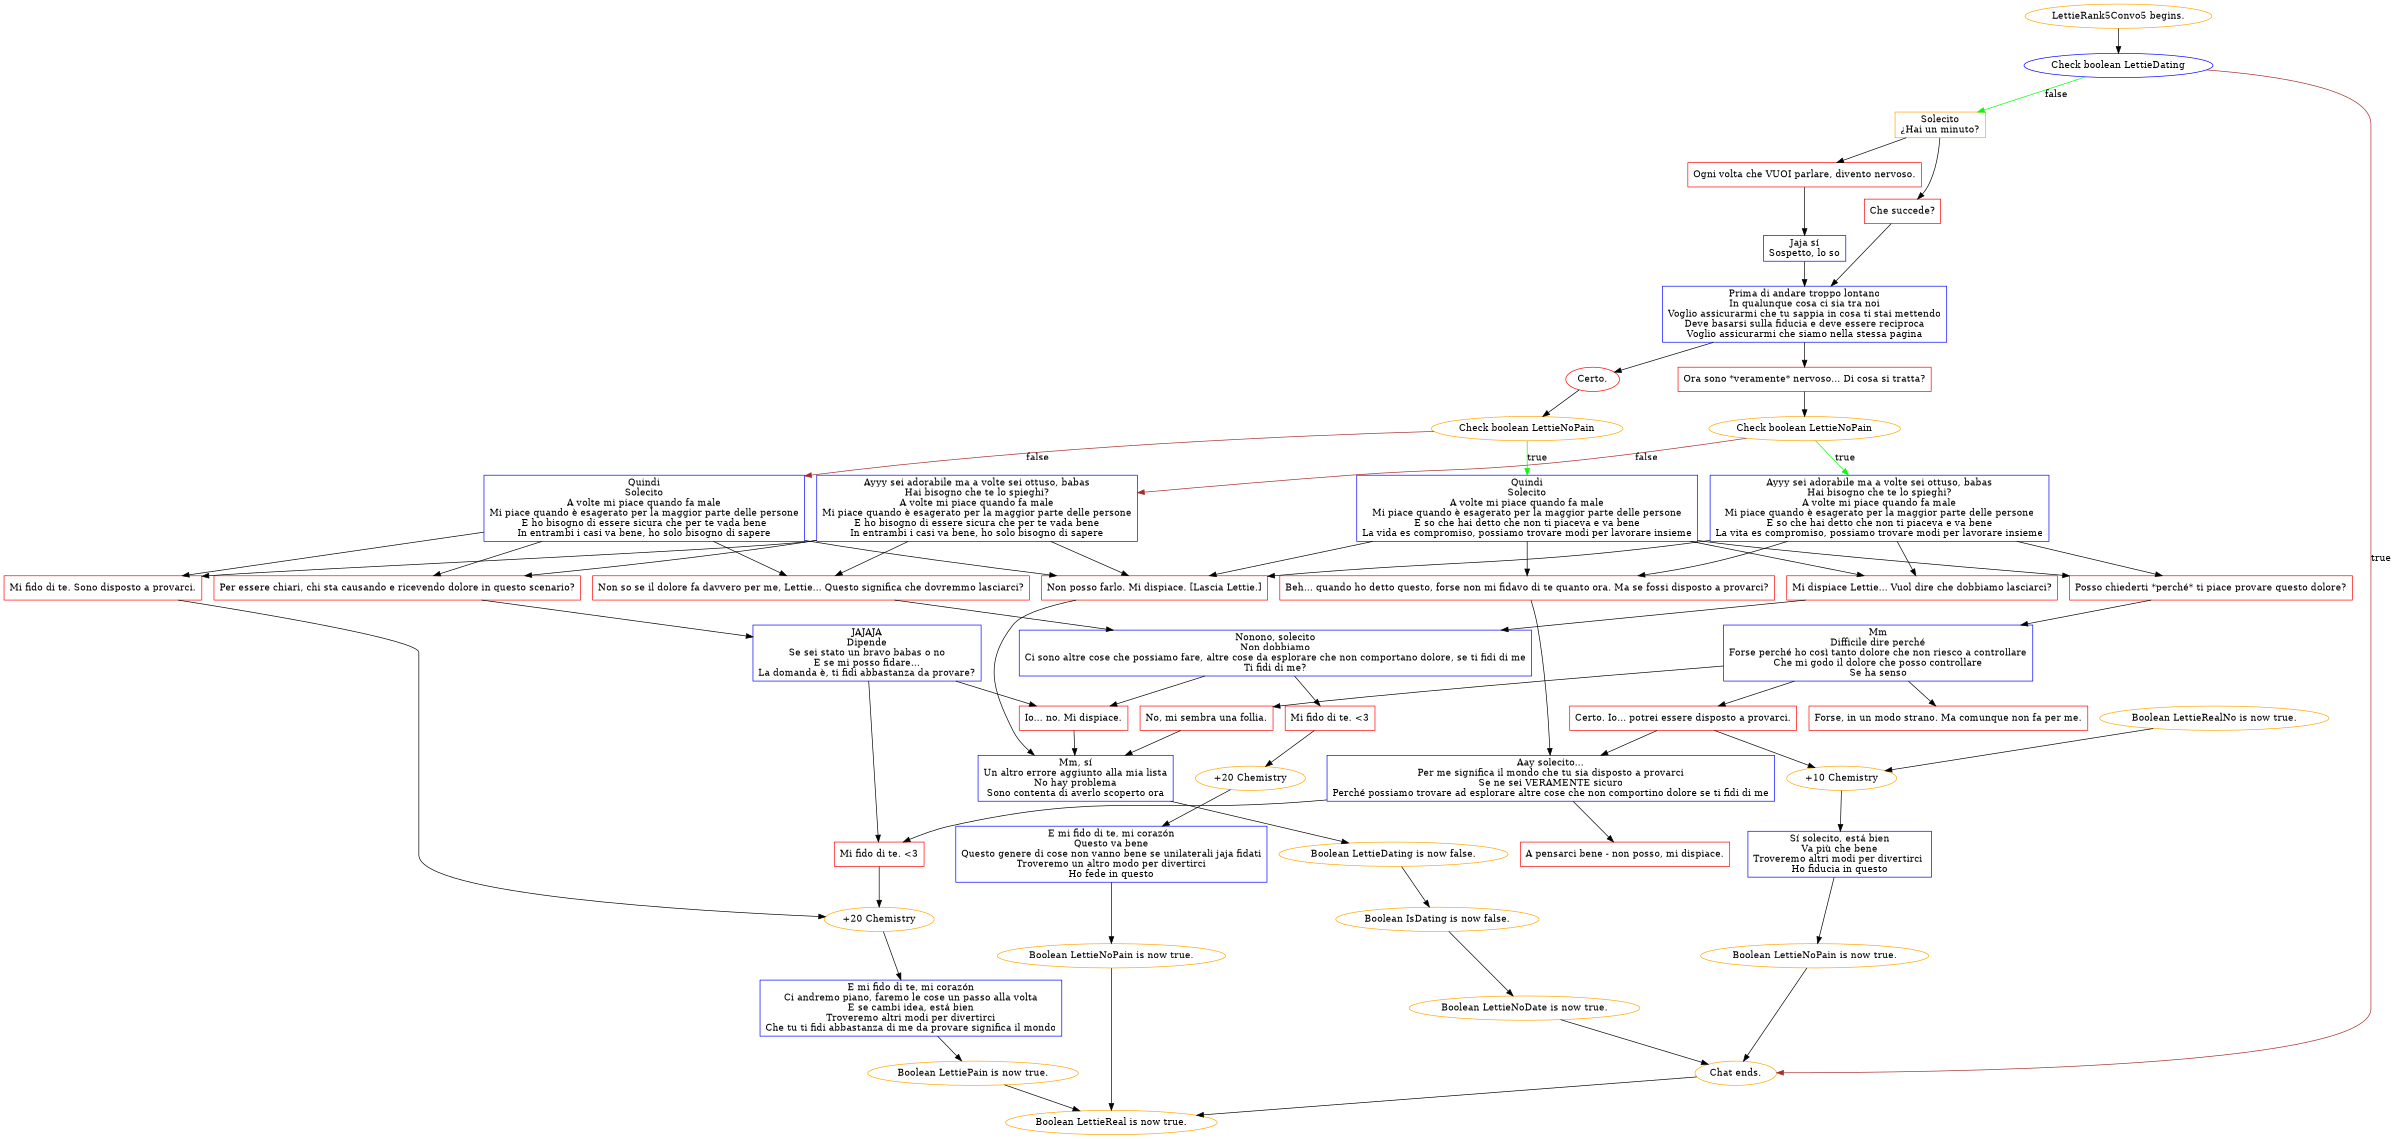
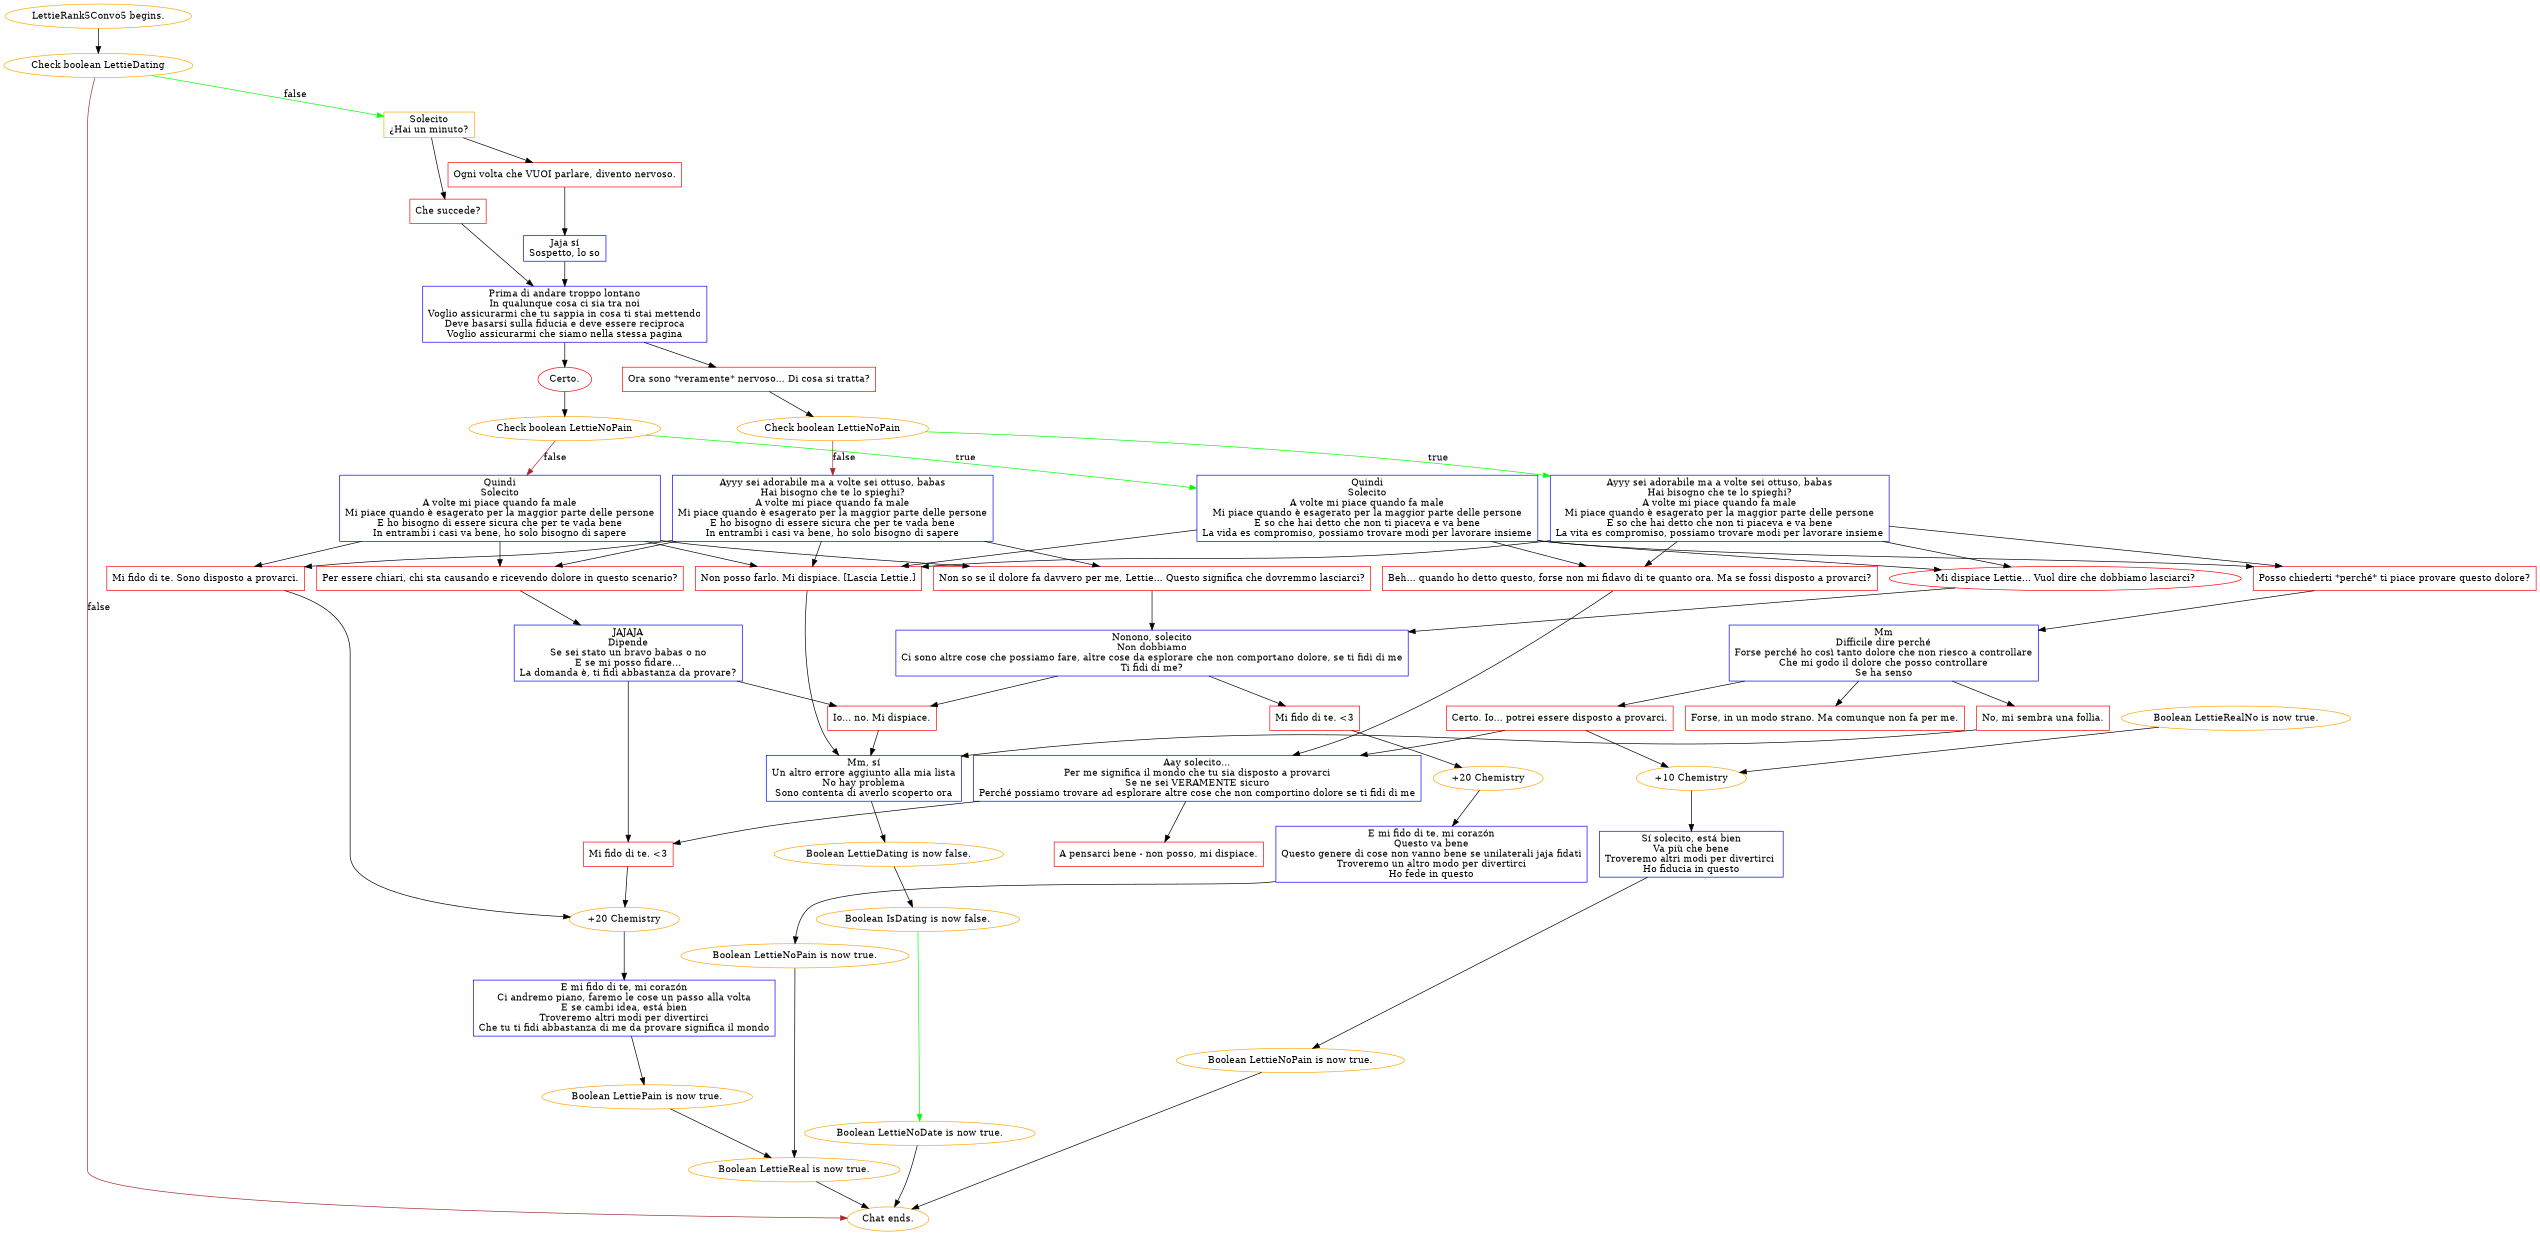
  digraph {
    fontname="DejaVu Serif"
    node [color=red fontname="DejaVu Serif" shape=box]
    edge [fontname="DejaVu Serif"]
    "LettieRank5Convo5 begins." [color=orange shape=""]
-   n2 [color=blue label="Check boolean LettieDating" shape=""]
+   n2 [color=orange label="Check boolean LettieDating" shape=""]
    n3 [color=orange label="Solecito\n¿Hai un minuto?"]
    "Chat ends." [color=orange shape=""]
    n5 [label="Che succede?"]
    n6 [label="Ogni volta che VUOI parlare, divento nervoso."]
    n7 [color=blue label="Prima di andare troppo lontano\nIn qualunque cosa ci sia tra noi\nVoglio assicurarmi che tu sappia in cosa ti stai mettendo\nDeve basarsi sulla fiducia e deve essere reciproca\nVoglio assicurarmi che siamo nella stessa pagina"]
    n8 [color=blue label="Jaja sí\nSospetto, lo so"]
    n9 [label="Certo." shape=ellipse]
    n10 [label="Ora sono *veramente* nervoso... Di cosa si tratta?"]
    n11 [color=orange label="Check boolean LettieNoPain" shape=""]
    n12 [color=orange label="Check boolean LettieNoPain" shape=""]
    n13 [color=blue label="Quindi\nSolecito\nA volte mi piace quando fa male\nMi piace quando è esagerato per la maggior parte delle persone\nE so che hai detto che non ti piaceva e va bene\nLa vida es compromiso, possiamo trovare modi per lavorare insieme"]
    n14 [color=blue label="Quindi\nSolecito\nA volte mi piace quando fa male\nMi piace quando è esagerato per la maggior parte delle persone\nE ho bisogno di essere sicura che per te vada bene\nIn entrambi i casi va bene, ho solo bisogno di sapere"]
    n15 [color=blue label="Ayyy sei adorabile ma a volte sei ottuso, babas\nHai bisogno che te lo spieghi?\nA volte mi piace quando fa male\nMi piace quando è esagerato per la maggior parte delle persone\nE so che hai detto che non ti piaceva e va bene\nLa vita es compromiso, possiamo trovare modi per lavorare insieme"]
    n16 [color=blue label="Ayyy sei adorabile ma a volte sei ottuso, babas\nHai bisogno che te lo spieghi?\nA volte mi piace quando fa male\nMi piace quando è esagerato per la maggior parte delle persone\nE ho bisogno di essere sicura che per te vada bene\nIn entrambi i casi va bene, ho solo bisogno di sapere"]
-   n17 [label="Mi dispiace Lettie... Vuol dire che dobbiamo lasciarci?"]
+   n17 [label="Mi dispiace Lettie... Vuol dire che dobbiamo lasciarci?" shape=ellipse]
    n18 [label="Beh... quando ho detto questo, forse non mi fidavo di te quanto ora. Ma se fossi disposto a provarci?"]
    n19 [label="Posso chiederti *perché* ti piace provare questo dolore?"]
    n20 [label="Non posso farlo. Mi dispiace. [Lascia Lettie.]"]
    n21 [label="Per essere chiari, chi sta causando e ricevendo dolore in questo scenario?"]
    n22 [label="Mi fido di te. Sono disposto a provarci."]
    n23 [label="Non so se il dolore fa davvero per me, Lettie... Questo significa che dovremmo lasciarci?"]
    n24 [color=blue label="Nonono, solecito\nNon dobbiamo\nCi sono altre cose che possiamo fare, altre cose da esplorare che non comportano dolore, se ti fidi di me\nTi fidi di me?"]
    n25 [color=blue label="Aay solecito...\nPer me significa il mondo che tu sia disposto a provarci\nSe ne sei VERAMENTE sicuro\nPerché possiamo trovare ad esplorare altre cose che non comportino dolore se ti fidi di me"]
    n26 [color=blue label="Mm\nDifficile dire perché\nForse perché ho così tanto dolore che non riesco a controllare\nChe mi godo il dolore che posso controllare\nSe ha senso"]
    n27 [color=blue label="Mm, sí\nUn altro errore aggiunto alla mia lista\nNo hay problema\nSono contenta di averlo scoperto ora"]
    n28 [color=blue label="JAJAJA\nDipende\nSe sei stato un bravo babas o no\nE se mi posso fidare...\nLa domanda è, ti fidi abbastanza da provare?"]
    n29 [color=orange label="+20 Chemistry" shape=""]
    n30 [label="Mi fido di te. <3"]
    n31 [label="Io... no. Mi dispiace."]
    n32 [label="Mi fido di te. <3"]
    n33 [label="A pensarci bene - non posso, mi dispiace."]
    n34 [label="Certo. Io... potrei essere disposto a provarci."]
    n35 [label="Forse, in un modo strano. Ma comunque non fa per me."]
    n36 [label="No, mi sembra una follia."]
    n37 [color=orange label="Boolean LettieDating is now false." shape=""]
    n38 [color=blue label="E mi fido di te, mi corazón\nCi andremo piano, faremo le cose un passo alla volta\nE se cambi idea, está bien\nTroveremo altri modi per divertirci\nChe tu ti fidi abbastanza di me da provare significa il mondo"]
    n39 [color=orange label="+20 Chemistry" shape=""]
    n40 [color=orange label="+10 Chemistry" shape=""]
    n41 [color=orange label="Boolean IsDating is now false." shape=""]
    n42 [color=orange label="Boolean LettiePain is now true." shape=""]
    n43 [color=blue label="E mi fido di te, mi corazón\nQuesto va bene\nQuesto genere di cose non vanno bene se unilaterali jaja fidati\nTroveremo un altro modo per divertirci\nHo fede in questo"]
    n44 [color=orange label="Boolean LettieRealNo is now true." shape=""]
    n45 [color=blue label="Sí solecito, está bien\nVa più che bene\nTroveremo altri modi per divertirci \nHo fiducia in questo"]
    n46 [color=orange label="Boolean LettieNoDate is now true." shape=""]
    n47 [color=orange label="Boolean LettieReal is now true." shape=""]
    n48 [color=orange label="Boolean LettieNoPain is now true." shape=""]
    n49 [color=orange label="Boolean LettieNoPain is now true." shape=""]
    "LettieRank5Convo5 begins." -> n2
    n2 -> n3 [color=green label=false]
-   n2 -> "Chat ends." [color=brown label=true]
+   n2 -> "Chat ends." [color=brown label=false]
    n3 -> n5
    n3 -> n6
    n5 -> n7
    n6 -> n8
    n7 -> n9
    n7 -> n10
    n8 -> n7
    n9 -> n11
    n10 -> n12
    n11 -> n13 [color=green label=true]
    n11 -> n14 [color=brown label=false]
    n12 -> n15 [color=green label=true]
    n12 -> n16 [color=brown label=false]
    n13 -> n17
    n13 -> n18
    n13 -> n19
    n13 -> n20
    n14 -> n20
    n14 -> n21
    n14 -> n22
    n14 -> n23
    n15 -> n17
    n15 -> n18
    n15 -> n19
    n15 -> n20
    n16 -> n20
    n16 -> n21
    n16 -> n22
    n16 -> n23
    n17 -> n24
    n18 -> n25
    n19 -> n26
    n20 -> n27
    n21 -> n28
    n22 -> n29
    n23 -> n24
    n24 -> n30
    n24 -> n31
    n25 -> n32
    n25 -> n33
    n26 -> n34
    n26 -> n35
    n26 -> n36
    n27 -> n37
    n28 -> n31
    n28 -> n32
    n29 -> n38
    n30 -> n39
    n31 -> n27
    n32 -> n29
    n34 -> n25
    n34 -> n40
    n36 -> n27
    n37 -> n41
    n38 -> n42
    n39 -> n43
    n40 -> n45
-   n41 -> n46
+   n41 -> n46 [color=green]
    n42 -> n47
    n43 -> n48
    n44 -> n40
    n45 -> n49
    n46 -> "Chat ends."
-   "Chat ends." -> n47
+   n47 -> "Chat ends."
    n48 -> n47
    n49 -> "Chat ends."
  }
